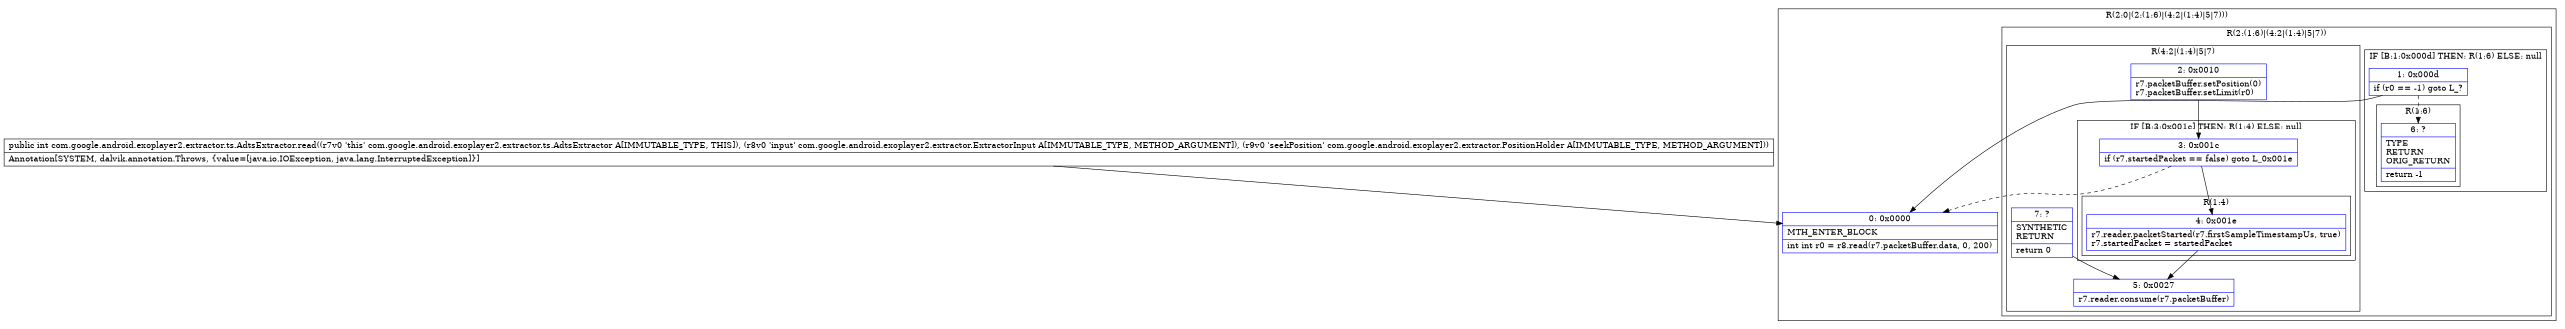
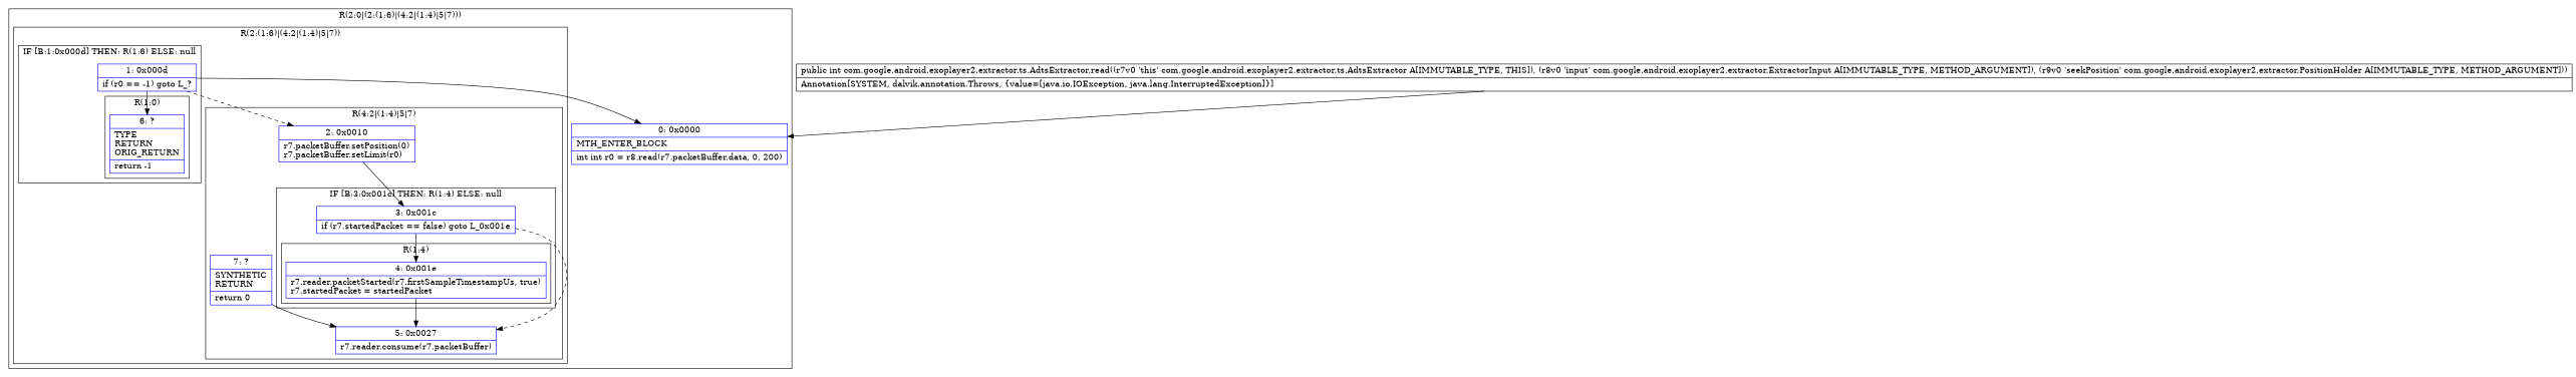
  digraph {
    node [color=blue shape=record]
    n1 [label="{6\:\ ?|TYPE\lRETURN\lORIG_RETURN\l|return \-1\l}"]
    n2 [label="{1\:\ 0x000d|if (r0 == \-1) goto L_?\l}"]
    n3 [label="{4\:\ 0x001e|r7.reader.packetStarted(r7.firstSampleTimestampUs, true)\lr7.startedPacket = startedPacket\l}"]
    n4 [label="{3\:\ 0x001c|if (r7.startedPacket == false) goto L_0x001e\l}"]
    n5 [label="{2\:\ 0x0010|r7.packetBuffer.setPosition(0)\lr7.packetBuffer.setLimit(r0)\l}"]
    n6 [label="{5\:\ 0x0027|r7.reader.consume(r7.packetBuffer)\l}"]
    n7 [label="{7\:\ ?|SYNTHETIC\lRETURN\l|return 0\l}"]
    n8 [label="{0\:\ 0x0000|MTH_ENTER_BLOCK\l|int int r0 = r8.read(r7.packetBuffer.data, 0, 200)\l}"]
    n9 [label="{public int com.google.android.exoplayer2.extractor.ts.AdtsExtractor.read((r7v0 'this' com.google.android.exoplayer2.extractor.ts.AdtsExtractor A[IMMUTABLE_TYPE, THIS]), (r8v0 'input' com.google.android.exoplayer2.extractor.ExtractorInput A[IMMUTABLE_TYPE, METHOD_ARGUMENT]), (r9v0 'seekPosition' com.google.android.exoplayer2.extractor.PositionHolder A[IMMUTABLE_TYPE, METHOD_ARGUMENT]))  | Annotation[SYSTEM, dalvik.annotation.Throws, \{value=[java.io.IOException, java.lang.InterruptedException]\}]\l}" color=""]
    subgraph cluster_1 {
      label="R(2:0|(2:(1:6)|(4:2|(1:4)|5|7)))"
      n8
      subgraph cluster_2 {
        label="R(2:(1:6)|(4:2|(1:4)|5|7))"
        subgraph cluster_3 {
          label="IF [B:1:0x000d] THEN: R(1:6) ELSE: null"
          n2
          subgraph cluster_4 {
-           label="R(1:6)"
+           label="R(1:0)"
            n1
          }
        }
        subgraph cluster_5 {
          label="R(4:2|(1:4)|5|7)"
          n5
          n6
          n7
          subgraph cluster_6 {
            label="IF [B:3:0x001c] THEN: R(1:4) ELSE: null"
            n4
            subgraph cluster_7 {
              label="R(1:4)"
              n3
            }
          }
        }
      }
    }
-   n2 -> n1 [style=dashed]
+   n2 -> n1
+   n2 -> n5 [style=dashed]
    n2 -> n8
    n3 -> n6
    n4 -> n3
-   n4 -> n8 [style=dashed]
+   n4 -> n6 [style=dashed]
    n5 -> n4
    n7 -> n6
    n9 -> n8
  }
